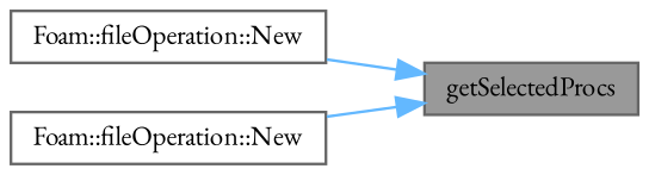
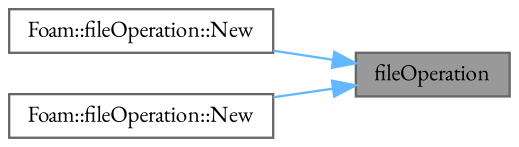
  digraph {
    rankdir=RL
    fontname="EB Garamond"
    node [color=grey40 fillcolor=white fontname="EB Garamond" fontsize=10 shape=box style=filled]
    edge [color=steelblue1 dir=back fontname="EB Garamond" fontsize=10 labelfontname=Helvetica labelfontsize=10 style=solid]
-   n1 [color=gray40 fillcolor=grey60 fontcolor=black height=0.2 label=getSelectedProcs width=0.4]
+   n1 [color=gray40 fillcolor=grey60 fontcolor=black height=0.2 label=fileOperation width=0.4]
    n2 [height=0.2 label="Foam::fileOperation::New" width=0.4]
    n3 [height=0.2 label="Foam::fileOperation::New" width=0.4]
    n1 -> n2
    n1 -> n3
  }
